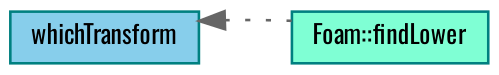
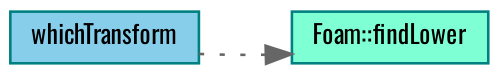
  digraph {
    rankdir=LR
    fontname=Oswald
    node [color=teal fontname=Oswald fontsize=10 shape=record style=filled]
    n1 [fillcolor=skyblue fontcolor=black height=0.2 label=whichTransform width=0.4]
    n2 [height=0.2 label="Foam::findLower" width=0.4 fillcolor=aquamarine]
-   n2 -> n1 [color=gray40 fontname=Oswald fontsize=10 labelfontname=FreeSans labelfontsize=10 style=dotted]
+   n1 -> n2 [color=gray40 fontname=Oswald fontsize=10 labelfontname=FreeSans labelfontsize=10 style=dotted]
  }
